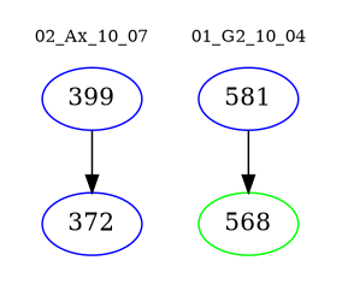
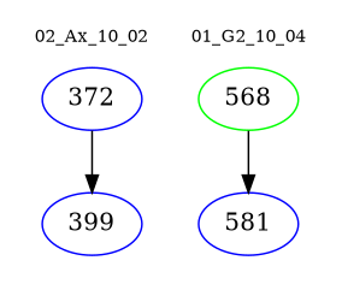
  digraph {
    node [color=blue]
    edge [color=black]
    n1 [label=372]
    n2 [label=399]
    n3 [color=green label=568]
    n4 [label=581]
    subgraph cluster_1 {
      color=white
      fontsize=10
-     label="02_Ax_10_07"
+     label="02_Ax_10_02"
      n1
      n2
    }
    subgraph cluster_2 {
      color=white
      fontsize=10
      label="01_G2_10_04"
      n3
      n4
    }
-   n2 -> n1
-   n4 -> n3
+   n1 -> n2
+   n3 -> n4
  }
